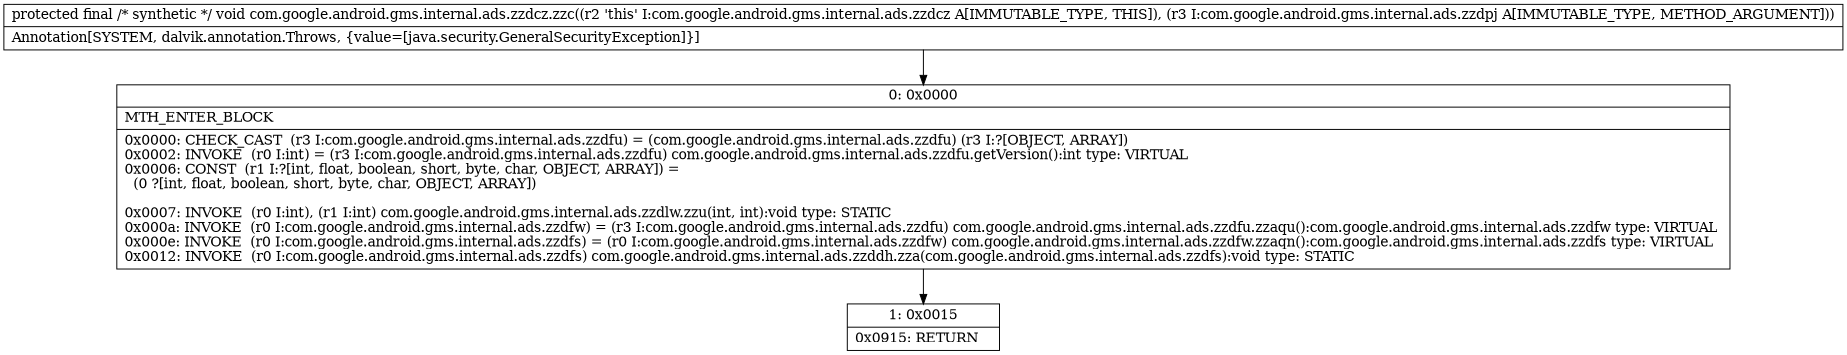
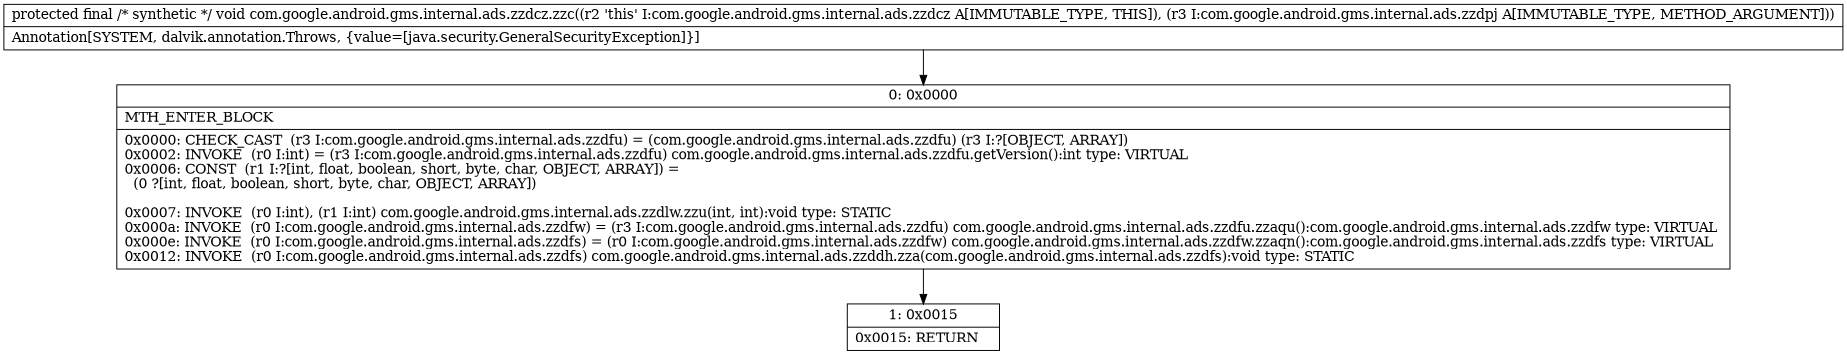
  digraph {
    node [shape=record]
    n1 [label="{0\:\ 0x0000|MTH_ENTER_BLOCK\l|0x0000: CHECK_CAST  (r3 I:com.google.android.gms.internal.ads.zzdfu) = (com.google.android.gms.internal.ads.zzdfu) (r3 I:?[OBJECT, ARRAY]) \l0x0002: INVOKE  (r0 I:int) = (r3 I:com.google.android.gms.internal.ads.zzdfu) com.google.android.gms.internal.ads.zzdfu.getVersion():int type: VIRTUAL \l0x0006: CONST  (r1 I:?[int, float, boolean, short, byte, char, OBJECT, ARRAY]) = \l  (0 ?[int, float, boolean, short, byte, char, OBJECT, ARRAY])\l \l0x0007: INVOKE  (r0 I:int), (r1 I:int) com.google.android.gms.internal.ads.zzdlw.zzu(int, int):void type: STATIC \l0x000a: INVOKE  (r0 I:com.google.android.gms.internal.ads.zzdfw) = (r3 I:com.google.android.gms.internal.ads.zzdfu) com.google.android.gms.internal.ads.zzdfu.zzaqu():com.google.android.gms.internal.ads.zzdfw type: VIRTUAL \l0x000e: INVOKE  (r0 I:com.google.android.gms.internal.ads.zzdfs) = (r0 I:com.google.android.gms.internal.ads.zzdfw) com.google.android.gms.internal.ads.zzdfw.zzaqn():com.google.android.gms.internal.ads.zzdfs type: VIRTUAL \l0x0012: INVOKE  (r0 I:com.google.android.gms.internal.ads.zzdfs) com.google.android.gms.internal.ads.zzddh.zza(com.google.android.gms.internal.ads.zzdfs):void type: STATIC \l}"]
-   n2 [label="{1\:\ 0x0015|0x0915: RETURN   \l}"]
+   n2 [label="{1\:\ 0x0015|0x0015: RETURN   \l}"]
    n3 [label="{protected final \/* synthetic *\/ void com.google.android.gms.internal.ads.zzdcz.zzc((r2 'this' I:com.google.android.gms.internal.ads.zzdcz A[IMMUTABLE_TYPE, THIS]), (r3 I:com.google.android.gms.internal.ads.zzdpj A[IMMUTABLE_TYPE, METHOD_ARGUMENT]))  | Annotation[SYSTEM, dalvik.annotation.Throws, \{value=[java.security.GeneralSecurityException]\}]\l}"]
    n1 -> n2
    n3 -> n1
  }
